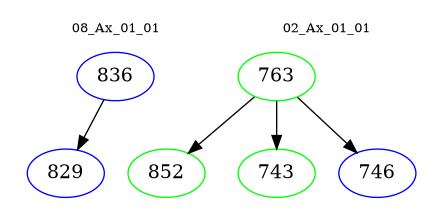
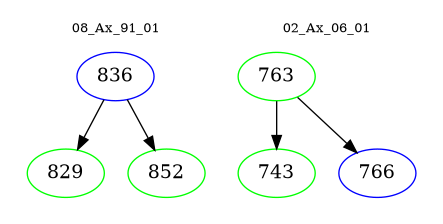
  digraph {
    node [color=blue]
    edge [color=black]
    n1 [label=836]
-   n2 [label=829]
+   n2 [color=green label=829]
    n3 [color=green label=852]
    n4 [color=green label=763]
    n5 [color=green label=743]
-   n6 [label=746]
+   n6 [label=766]
    subgraph cluster_1 {
      color=white
      fontsize=10
-     label="08_Ax_01_01"
+     label="08_Ax_91_01"
      n1
      n2
      n3
    }
    subgraph cluster_2 {
      color=white
      fontsize=10
-     label="02_Ax_01_01"
+     label="02_Ax_06_01"
      n4
      n5
      n6
    }
    n1 -> n2
-   n4 -> n3
+   n1 -> n3
    n4 -> n5
    n4 -> n6
  }
